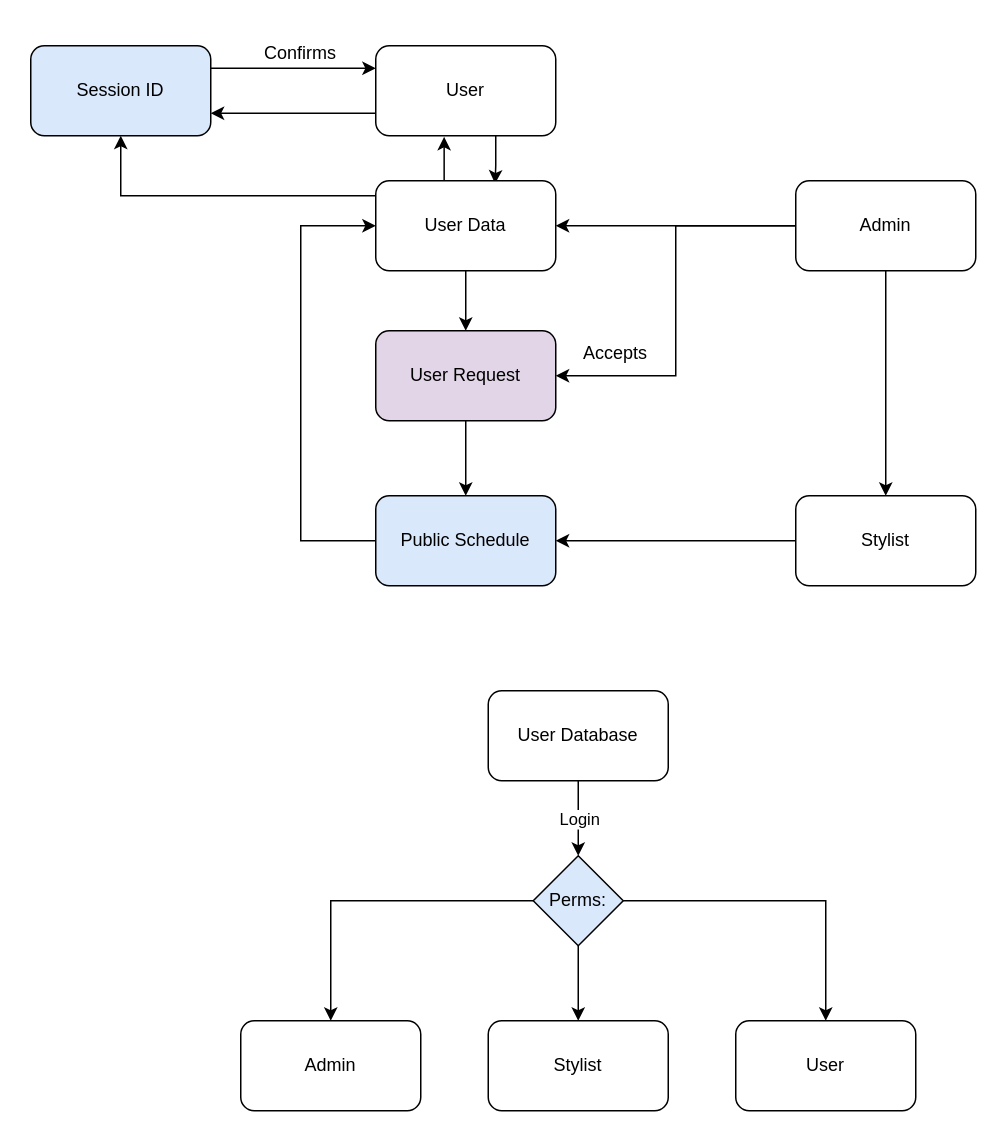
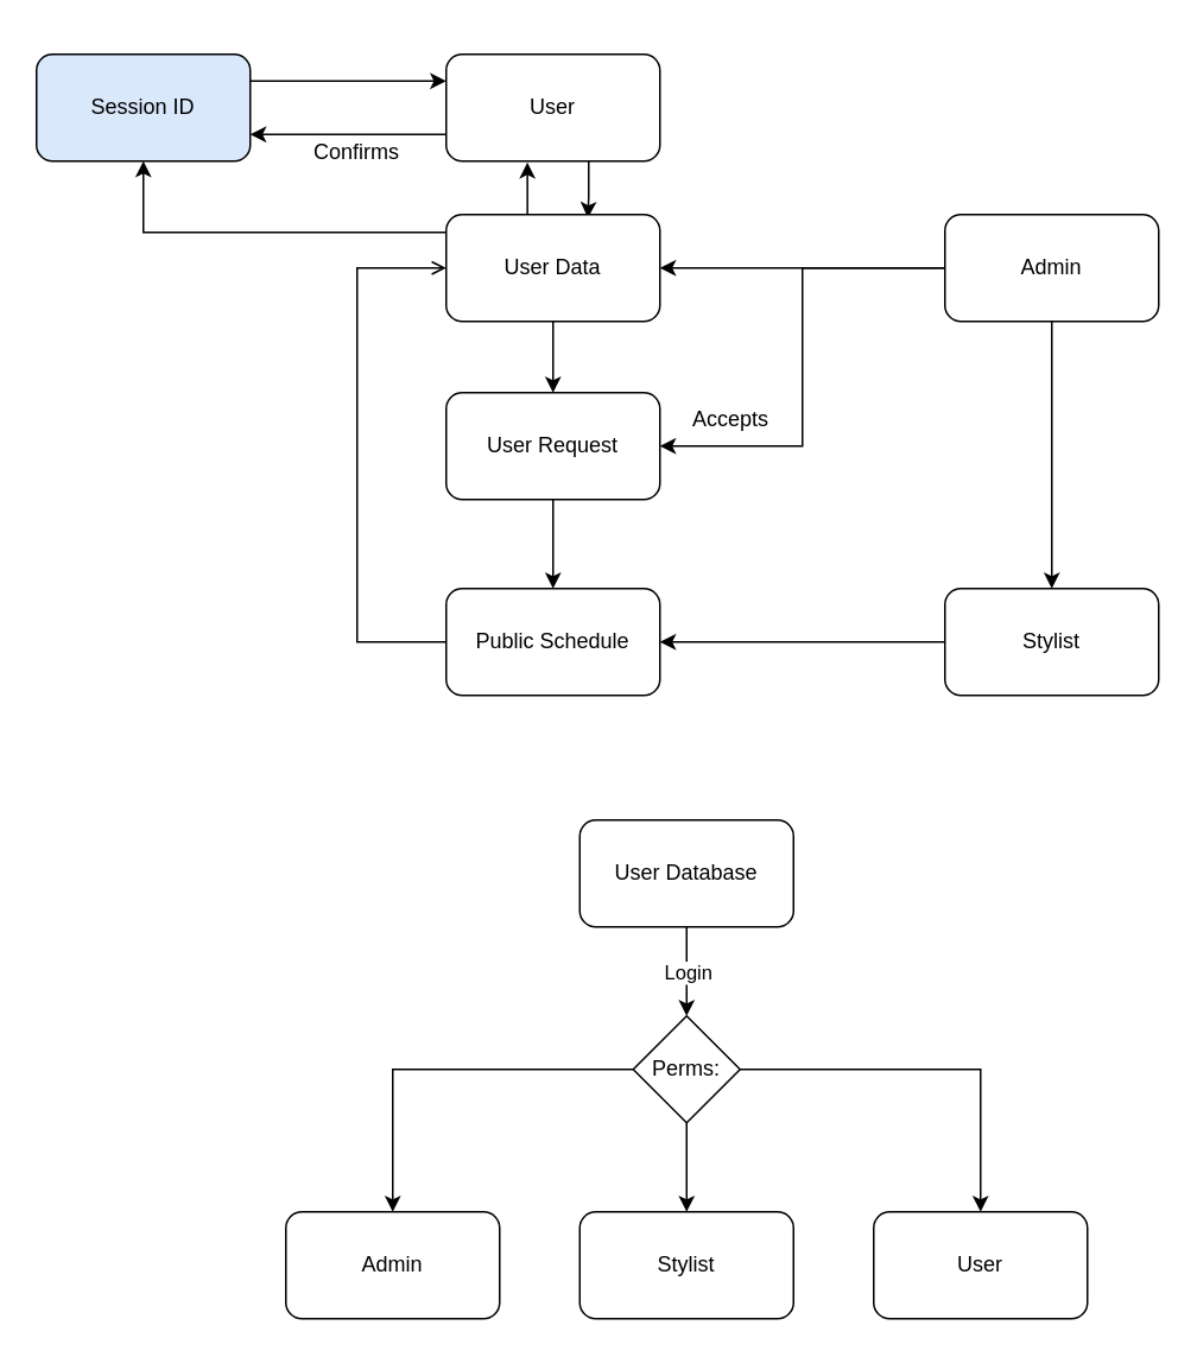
  <mxCell id="0" />
  <mxCell id="1" parent="0" />
  <mxCell id="2" style="edgeStyle=orthogonalEdgeStyle;rounded=0;orthogonalLoop=1;jettySize=auto;html=1;entryX=1;entryY=0.75;entryDx=0;entryDy=0;" edge="1" parent="1" source="4" target="12"><mxGeometry relative="1" as="geometry"><Array as="points"><mxPoint x="190" y="75" /><mxPoint x="190" y="75" /></Array></mxGeometry></mxCell>
  <mxCell id="3" style="edgeStyle=orthogonalEdgeStyle;rounded=0;orthogonalLoop=1;jettySize=auto;html=1;entryX=0.663;entryY=0.031;entryDx=0;entryDy=0;entryPerimeter=0;" edge="1" parent="1" source="4" target="16"><mxGeometry relative="1" as="geometry"><Array as="points"><mxPoint x="330" y="110" /><mxPoint x="330" y="110" /></Array></mxGeometry></mxCell>
  <mxCell id="4" value="User" style="rounded=1;whiteSpace=wrap;html=1;" vertex="1" parent="1"><mxGeometry x="250" y="30" width="120" height="60" as="geometry" /></mxCell>
  <mxCell id="5" style="edgeStyle=orthogonalEdgeStyle;rounded=0;orthogonalLoop=1;jettySize=auto;html=1;exitX=0.5;exitY=1;exitDx=0;exitDy=0;exitPerimeter=0;" edge="1" parent="1" source="8" target="10"><mxGeometry relative="1" as="geometry"><mxPoint x="490" y="90" as="targetPoint" /></mxGeometry></mxCell>
  <mxCell id="6" style="edgeStyle=orthogonalEdgeStyle;rounded=0;orthogonalLoop=1;jettySize=auto;html=1;entryX=1;entryY=0.5;entryDx=0;entryDy=0;" edge="1" parent="1" source="8" target="16"><mxGeometry relative="1" as="geometry" /></mxCell>
  <mxCell id="7" style="edgeStyle=orthogonalEdgeStyle;rounded=0;orthogonalLoop=1;jettySize=auto;html=1;entryX=1;entryY=0.5;entryDx=0;entryDy=0;" edge="1" parent="1" source="8" target="18"><mxGeometry relative="1" as="geometry" /></mxCell>
  <mxCell id="8" value="Admin" style="rounded=1;whiteSpace=wrap;html=1;" vertex="1" parent="1"><mxGeometry x="530" y="120" width="120" height="60" as="geometry" /></mxCell>
  <mxCell id="9" style="edgeStyle=orthogonalEdgeStyle;rounded=0;orthogonalLoop=1;jettySize=auto;html=1;" edge="1" parent="1" source="10" target="20"><mxGeometry relative="1" as="geometry" /></mxCell>
  <mxCell id="10" value="Stylist" style="rounded=1;whiteSpace=wrap;html=1;" vertex="1" parent="1"><mxGeometry x="530" y="330" width="120" height="60" as="geometry" /></mxCell>
  <mxCell id="11" style="edgeStyle=orthogonalEdgeStyle;rounded=0;orthogonalLoop=1;jettySize=auto;html=1;entryX=0;entryY=0.25;entryDx=0;entryDy=0;" edge="1" parent="1" source="12" target="4"><mxGeometry relative="1" as="geometry"><Array as="points"><mxPoint x="170" y="45" /><mxPoint x="170" y="45" /></Array></mxGeometry></mxCell>
  <mxCell id="12" value="Session ID" style="rounded=1;whiteSpace=wrap;html=1;fillColor=#dae8fc;" vertex="1" parent="1"><mxGeometry x="20" y="30" width="120" height="60" as="geometry" /></mxCell>
  <mxCell id="13" style="edgeStyle=orthogonalEdgeStyle;rounded=0;orthogonalLoop=1;jettySize=auto;html=1;entryX=0.5;entryY=1;entryDx=0;entryDy=0;" edge="1" parent="1" source="16" target="12"><mxGeometry relative="1" as="geometry"><Array as="points"><mxPoint x="80" y="130" /></Array></mxGeometry></mxCell>
  <mxCell id="14" style="edgeStyle=orthogonalEdgeStyle;rounded=0;orthogonalLoop=1;jettySize=auto;html=1;entryX=0.5;entryY=0;entryDx=0;entryDy=0;" edge="1" parent="1" source="16" target="18"><mxGeometry relative="1" as="geometry" /></mxCell>
  <mxCell id="15" style="edgeStyle=orthogonalEdgeStyle;rounded=0;orthogonalLoop=1;jettySize=auto;html=1;entryX=0.38;entryY=1.012;entryDx=0;entryDy=0;exitX=0.25;exitY=0;exitDx=0;exitDy=0;entryPerimeter=0;" edge="1" parent="1" source="16" target="4"><mxGeometry relative="1" as="geometry" /></mxCell>
  <mxCell id="16" value="User Data" style="rounded=1;whiteSpace=wrap;html=1;" vertex="1" parent="1"><mxGeometry x="250" y="120" width="120" height="60" as="geometry" /></mxCell>
  <mxCell id="17" style="edgeStyle=orthogonalEdgeStyle;rounded=0;orthogonalLoop=1;jettySize=auto;html=1;" edge="1" parent="1" source="18" target="20"><mxGeometry relative="1" as="geometry" /></mxCell>
- <mxCell id="18" value="User Request" style="rounded=1;whiteSpace=wrap;html=1;fillColor=#e1d5e7;" vertex="1" parent="1"><mxGeometry x="250" y="220" width="120" height="60" as="geometry" /></mxCell>
- <mxCell id="19" style="edgeStyle=orthogonalEdgeStyle;rounded=0;orthogonalLoop=1;jettySize=auto;html=1;entryX=0;entryY=0.5;entryDx=0;entryDy=0;" edge="1" parent="1" source="20" target="16"><mxGeometry relative="1" as="geometry"><Array as="points"><mxPoint x="200" y="360" /><mxPoint x="200" y="150" /></Array></mxGeometry></mxCell>
- <mxCell id="20" value="Public Schedule" style="rounded=1;whiteSpace=wrap;html=1;fillColor=#dae8fc;" vertex="1" parent="1"><mxGeometry x="250" y="330" width="120" height="60" as="geometry" /></mxCell>
- <mxCell id="21" value="Confirms" style="text;html=1;strokeColor=none;fillColor=none;align=center;verticalAlign=middle;whiteSpace=wrap;rounded=0;" vertex="1" parent="1"><mxGeometry x="170" y="20" width="60" height="30" as="geometry" /></mxCell>
+ <mxCell id="18" value="User Request" style="rounded=1;whiteSpace=wrap;html=1;" vertex="1" parent="1"><mxGeometry x="250" y="220" width="120" height="60" as="geometry" /></mxCell>
+ <mxCell id="19" style="edgeStyle=orthogonalEdgeStyle;rounded=0;orthogonalLoop=1;jettySize=auto;html=1;entryX=0;entryY=0.5;entryDx=0;entryDy=0;endArrow=open;" edge="1" parent="1" source="20" target="16"><mxGeometry relative="1" as="geometry"><Array as="points"><mxPoint x="200" y="360" /><mxPoint x="200" y="150" /></Array></mxGeometry></mxCell>
+ <mxCell id="20" value="Public Schedule" style="rounded=1;whiteSpace=wrap;html=1;" vertex="1" parent="1"><mxGeometry x="250" y="330" width="120" height="60" as="geometry" /></mxCell>
+ <mxCell id="21" value="Confirms" style="text;html=1;strokeColor=none;fillColor=none;align=center;verticalAlign=middle;whiteSpace=wrap;rounded=0;" vertex="1" parent="1"><mxGeometry x="170" y="70" width="60" height="30" as="geometry" /></mxCell>
  <mxCell id="22" value="Accepts" style="text;html=1;strokeColor=none;fillColor=none;align=center;verticalAlign=middle;whiteSpace=wrap;rounded=0;" vertex="1" parent="1"><mxGeometry x="380" y="220" width="60" height="30" as="geometry" /></mxCell>
  <mxCell id="23" value="User Database" style="rounded=1;whiteSpace=wrap;html=1;" vertex="1" parent="1"><mxGeometry x="325" y="460" width="120" height="60" as="geometry" /></mxCell>
  <mxCell id="24" style="edgeStyle=orthogonalEdgeStyle;rounded=0;orthogonalLoop=1;jettySize=auto;html=1;" edge="1" parent="1" source="27" target="28"><mxGeometry relative="1" as="geometry" /></mxCell>
  <mxCell id="25" style="edgeStyle=orthogonalEdgeStyle;rounded=0;orthogonalLoop=1;jettySize=auto;html=1;" edge="1" parent="1" source="27" target="30"><mxGeometry relative="1" as="geometry" /></mxCell>
  <mxCell id="26" style="edgeStyle=orthogonalEdgeStyle;rounded=0;orthogonalLoop=1;jettySize=auto;html=1;" edge="1" parent="1" source="27" target="29"><mxGeometry relative="1" as="geometry" /></mxCell>
- <mxCell id="27" value="Perms:" style="rhombus;whiteSpace=wrap;html=1;fillColor=#dae8fc;" vertex="1" parent="1"><mxGeometry x="355" y="570" width="60" height="60" as="geometry" /></mxCell>
+ <mxCell id="27" value="Perms:" style="rhombus;whiteSpace=wrap;html=1;" vertex="1" parent="1"><mxGeometry x="355" y="570" width="60" height="60" as="geometry" /></mxCell>
  <mxCell id="28" value="User" style="rounded=1;whiteSpace=wrap;html=1;" vertex="1" parent="1"><mxGeometry x="490" y="680" width="120" height="60" as="geometry" /></mxCell>
  <mxCell id="29" value="Admin" style="rounded=1;whiteSpace=wrap;html=1;" vertex="1" parent="1"><mxGeometry x="160" y="680" width="120" height="60" as="geometry" /></mxCell>
  <mxCell id="30" value="Stylist" style="rounded=1;whiteSpace=wrap;html=1;" vertex="1" parent="1"><mxGeometry x="325" y="680" width="120" height="60" as="geometry" /></mxCell>
  <mxCell id="31" value="" style="endArrow=classic;html=1;rounded=0;exitX=0.5;exitY=1;exitDx=0;exitDy=0;entryX=0.5;entryY=0;entryDx=0;entryDy=0;" edge="1" parent="1" source="23" target="27"><mxGeometry relative="1" as="geometry"><mxPoint x="300" y="650" as="sourcePoint" /><mxPoint x="400" y="650" as="targetPoint" /></mxGeometry></mxCell>
  <mxCell id="32" value="Login" style="edgeLabel;resizable=0;html=1;align=center;verticalAlign=middle;" connectable="0" vertex="1" parent="31"><mxGeometry relative="1" as="geometry" /></mxCell>
